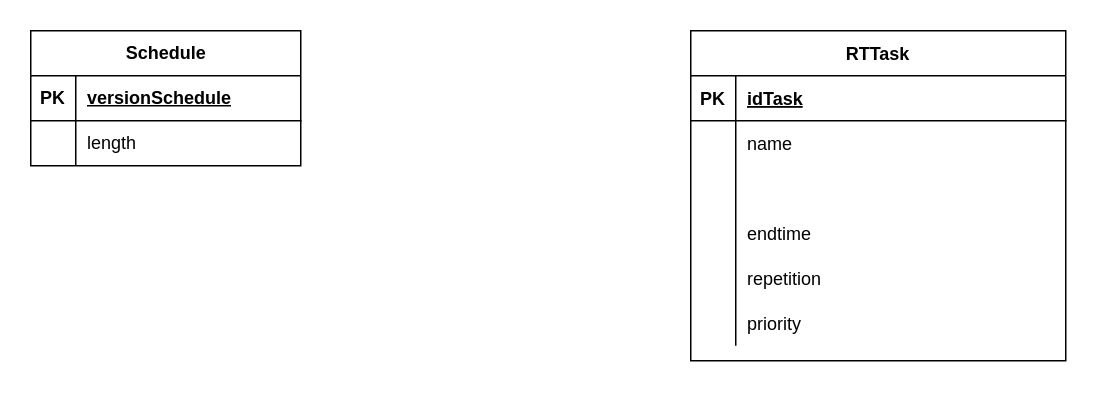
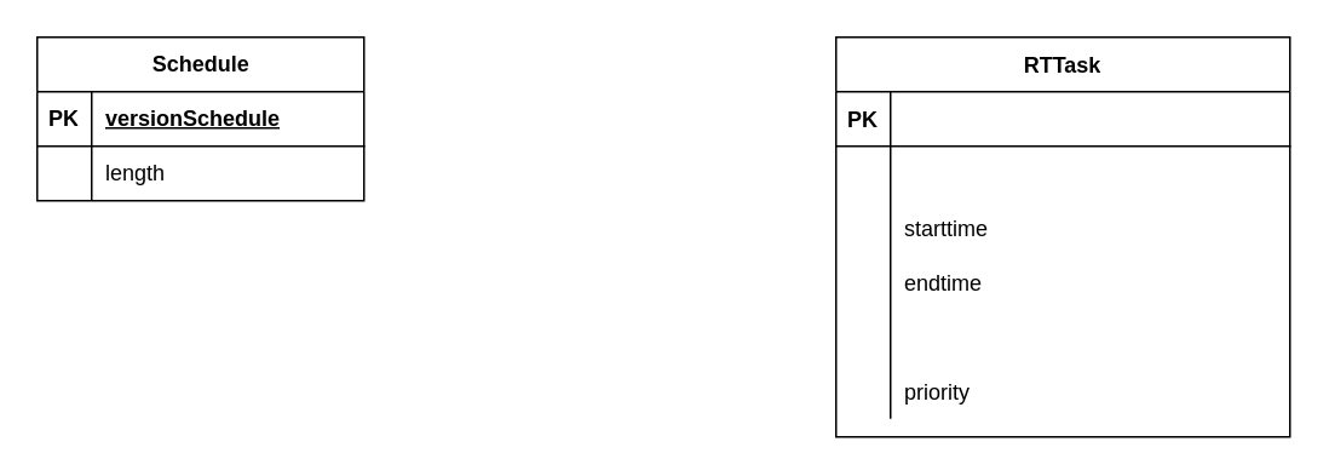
  <mxCell id="0" />
  <mxCell id="1" parent="0" />
  <mxCell id="2" value="Schedule" style="shape=table;startSize=30;container=1;collapsible=1;childLayout=tableLayout;fixedRows=1;rowLines=0;fontStyle=1;align=center;resizeLast=1;html=1;" parent="1" vertex="1"><mxGeometry x="20" y="20" width="180" height="90" as="geometry" /></mxCell>
  <mxCell id="3" value="" style="shape=tableRow;horizontal=0;startSize=0;swimlaneHead=0;swimlaneBody=0;fillColor=none;collapsible=0;dropTarget=0;points=[[0,0.5],[1,0.5]];portConstraint=eastwest;top=0;left=0;right=0;bottom=1;" parent="2" vertex="1"><mxGeometry y="30" width="180" height="30" as="geometry" /></mxCell>
  <mxCell id="4" value="PK" style="shape=partialRectangle;connectable=0;fillColor=none;top=0;left=0;bottom=0;right=0;fontStyle=1;overflow=hidden;whiteSpace=wrap;html=1;" parent="3" vertex="1"><mxGeometry width="30" height="30" as="geometry"><mxRectangle width="30" height="30" as="alternateBounds" /></mxGeometry></mxCell>
  <mxCell id="5" value="versionSchedule" style="shape=partialRectangle;connectable=0;fillColor=none;top=0;left=0;bottom=0;right=0;align=left;spacingLeft=6;fontStyle=5;overflow=hidden;whiteSpace=wrap;html=1;" parent="3" vertex="1"><mxGeometry x="30" width="150" height="30" as="geometry"><mxRectangle width="150" height="30" as="alternateBounds" /></mxGeometry></mxCell>
  <mxCell id="6" style="shape=tableRow;horizontal=0;startSize=0;swimlaneHead=0;swimlaneBody=0;fillColor=none;collapsible=0;dropTarget=0;points=[[0,0.5],[1,0.5]];portConstraint=eastwest;top=0;left=0;right=0;bottom=0;" parent="2" vertex="1"><mxGeometry y="60" width="180" height="30" as="geometry" /></mxCell>
  <mxCell id="7" style="shape=partialRectangle;connectable=0;fillColor=none;top=0;left=0;bottom=0;right=0;editable=1;overflow=hidden;whiteSpace=wrap;html=1;" parent="6" vertex="1"><mxGeometry width="30" height="30" as="geometry"><mxRectangle width="30" height="30" as="alternateBounds" /></mxGeometry></mxCell>
  <mxCell id="8" value="length" style="shape=partialRectangle;connectable=0;fillColor=none;top=0;left=0;bottom=0;right=0;align=left;spacingLeft=6;overflow=hidden;whiteSpace=wrap;html=1;" parent="6" vertex="1"><mxGeometry x="30" width="150" height="30" as="geometry"><mxRectangle width="150" height="30" as="alternateBounds" /></mxGeometry></mxCell>
  <mxCell id="9" value="RTTask" style="shape=table;startSize=30;container=1;collapsible=1;childLayout=tableLayout;fixedRows=1;rowLines=0;fontStyle=1;align=center;resizeLast=1;" parent="1" vertex="1"><mxGeometry x="460" y="20" width="250" height="220" as="geometry" /></mxCell>
  <mxCell id="10" value="" style="shape=partialRectangle;collapsible=0;dropTarget=0;pointerEvents=0;fillColor=none;points=[[0,0.5],[1,0.5]];portConstraint=eastwest;top=0;left=0;right=0;bottom=1;" parent="9" vertex="1"><mxGeometry y="30" width="250" height="30" as="geometry" /></mxCell>
  <mxCell id="11" value="PK" style="shape=partialRectangle;overflow=hidden;connectable=0;fillColor=none;top=0;left=0;bottom=0;right=0;fontStyle=1;" parent="10" vertex="1"><mxGeometry width="30" height="30" as="geometry"><mxRectangle width="30" height="30" as="alternateBounds" /></mxGeometry></mxCell>
- <mxCell id="12" value="idTask" style="shape=partialRectangle;overflow=hidden;connectable=0;fillColor=none;top=0;left=0;bottom=0;right=0;align=left;spacingLeft=6;fontStyle=5;" parent="10" vertex="1"><mxGeometry x="30" width="220" height="30" as="geometry"><mxRectangle width="220" height="30" as="alternateBounds" /></mxGeometry></mxCell>
  <mxCell id="13" value="" style="shape=partialRectangle;collapsible=0;dropTarget=0;pointerEvents=0;fillColor=none;points=[[0,0.5],[1,0.5]];portConstraint=eastwest;top=0;left=0;right=0;bottom=0;" parent="9" vertex="1"><mxGeometry y="60" width="250" height="30" as="geometry" /></mxCell>
  <mxCell id="14" value="" style="shape=partialRectangle;overflow=hidden;connectable=0;fillColor=none;top=0;left=0;bottom=0;right=0;" parent="13" vertex="1"><mxGeometry width="30" height="30" as="geometry"><mxRectangle width="30" height="30" as="alternateBounds" /></mxGeometry></mxCell>
- <mxCell id="15" value="name" style="shape=partialRectangle;overflow=hidden;connectable=0;fillColor=none;top=0;left=0;bottom=0;right=0;align=left;spacingLeft=6;" parent="13" vertex="1"><mxGeometry x="30" width="220" height="30" as="geometry"><mxRectangle width="220" height="30" as="alternateBounds" /></mxGeometry></mxCell>
  <mxCell id="16" style="shape=partialRectangle;collapsible=0;dropTarget=0;pointerEvents=0;fillColor=none;points=[[0,0.5],[1,0.5]];portConstraint=eastwest;top=0;left=0;right=0;bottom=0;" parent="9" vertex="1"><mxGeometry y="90" width="250" height="30" as="geometry" /></mxCell>
  <mxCell id="17" style="shape=partialRectangle;overflow=hidden;connectable=0;fillColor=none;top=0;left=0;bottom=0;right=0;" parent="16" vertex="1"><mxGeometry width="30" height="30" as="geometry"><mxRectangle width="30" height="30" as="alternateBounds" /></mxGeometry></mxCell>
+ <mxCell id="18" value="starttime" style="shape=partialRectangle;overflow=hidden;connectable=0;fillColor=none;top=0;left=0;bottom=0;right=0;align=left;spacingLeft=6;" parent="16" vertex="1"><mxGeometry x="30" width="220" height="30" as="geometry"><mxRectangle width="220" height="30" as="alternateBounds" /></mxGeometry></mxCell>
  <mxCell id="19" style="shape=partialRectangle;collapsible=0;dropTarget=0;pointerEvents=0;fillColor=none;points=[[0,0.5],[1,0.5]];portConstraint=eastwest;top=0;left=0;right=0;bottom=0;" parent="9" vertex="1"><mxGeometry y="120" width="250" height="30" as="geometry" /></mxCell>
  <mxCell id="20" style="shape=partialRectangle;overflow=hidden;connectable=0;fillColor=none;top=0;left=0;bottom=0;right=0;" parent="19" vertex="1"><mxGeometry width="30" height="30" as="geometry"><mxRectangle width="30" height="30" as="alternateBounds" /></mxGeometry></mxCell>
  <mxCell id="21" value="endtime" style="shape=partialRectangle;overflow=hidden;connectable=0;fillColor=none;top=0;left=0;bottom=0;right=0;align=left;spacingLeft=6;" parent="19" vertex="1"><mxGeometry x="30" width="220" height="30" as="geometry"><mxRectangle width="220" height="30" as="alternateBounds" /></mxGeometry></mxCell>
  <mxCell id="22" style="shape=partialRectangle;collapsible=0;dropTarget=0;pointerEvents=0;fillColor=none;points=[[0,0.5],[1,0.5]];portConstraint=eastwest;top=0;left=0;right=0;bottom=0;" parent="9" vertex="1"><mxGeometry y="150" width="250" height="30" as="geometry" /></mxCell>
  <mxCell id="23" style="shape=partialRectangle;overflow=hidden;connectable=0;fillColor=none;top=0;left=0;bottom=0;right=0;" parent="22" vertex="1"><mxGeometry width="30" height="30" as="geometry"><mxRectangle width="30" height="30" as="alternateBounds" /></mxGeometry></mxCell>
- <mxCell id="24" value="repetition" style="shape=partialRectangle;overflow=hidden;connectable=0;fillColor=none;top=0;left=0;bottom=0;right=0;align=left;spacingLeft=6;" parent="22" vertex="1"><mxGeometry x="30" width="220" height="30" as="geometry"><mxRectangle width="220" height="30" as="alternateBounds" /></mxGeometry></mxCell>
  <mxCell id="25" style="shape=partialRectangle;collapsible=0;dropTarget=0;pointerEvents=0;fillColor=none;points=[[0,0.5],[1,0.5]];portConstraint=eastwest;top=0;left=0;right=0;bottom=0;" parent="9" vertex="1"><mxGeometry y="180" width="250" height="30" as="geometry" /></mxCell>
  <mxCell id="26" style="shape=partialRectangle;overflow=hidden;connectable=0;fillColor=none;top=0;left=0;bottom=0;right=0;" parent="25" vertex="1"><mxGeometry width="30" height="30" as="geometry"><mxRectangle width="30" height="30" as="alternateBounds" /></mxGeometry></mxCell>
  <mxCell id="27" value="priority" style="shape=partialRectangle;overflow=hidden;connectable=0;fillColor=none;top=0;left=0;bottom=0;right=0;align=left;spacingLeft=6;" parent="25" vertex="1"><mxGeometry x="30" width="220" height="30" as="geometry"><mxRectangle width="220" height="30" as="alternateBounds" /></mxGeometry></mxCell>
